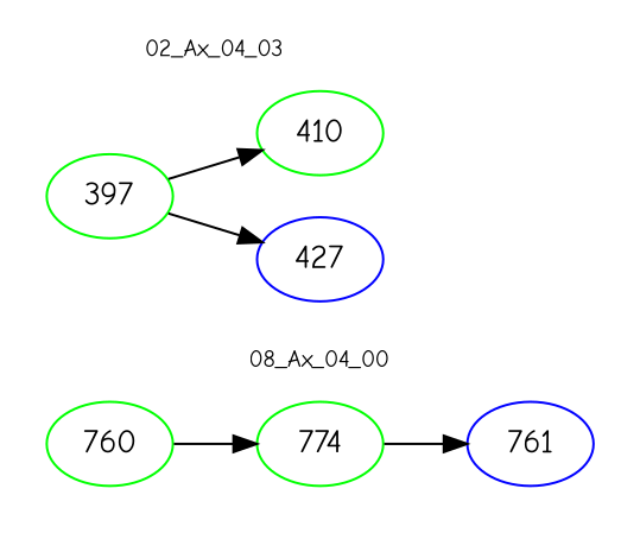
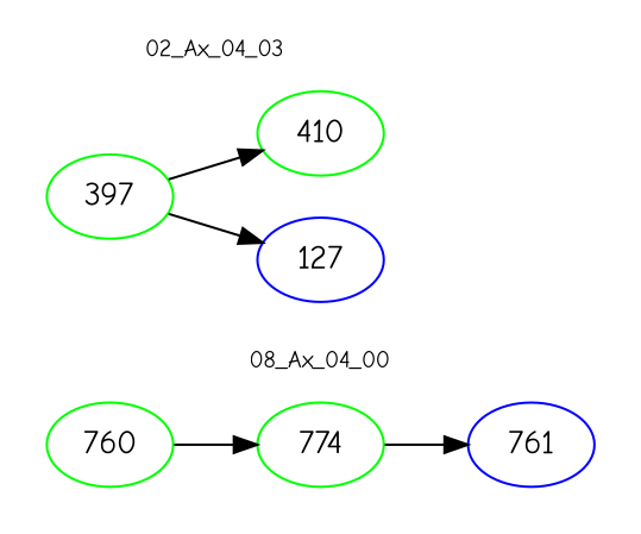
  digraph {
    fontname="Comic Neue"
    rankdir=LR
    node [color=green fontname="Comic Neue"]
    edge [color=black fontname="Comic Neue"]
    n1 [label=760]
    n2 [label=774]
    n3 [color=blue label=761]
    n4 [label=397]
-   n5 [color=blue label=427]
+   n5 [color=blue label=127]
    n6 [label=410]
    subgraph cluster_1 {
      color=white
      fontsize=10
      label="08_Ax_04_00"
      n1
      n2
      n3
    }
    subgraph cluster_2 {
      color=white
      fontsize=10
      label="02_Ax_04_03"
      n4
      n5
      n6
    }
    n1 -> n2
    n2 -> n3
    n4 -> n5
    n4 -> n6
  }
